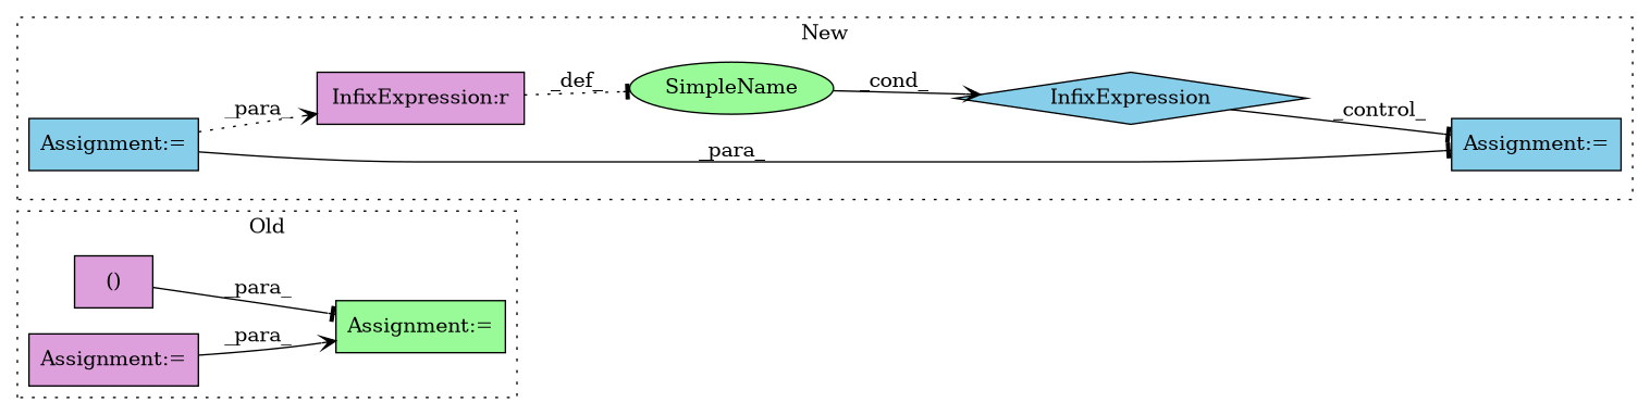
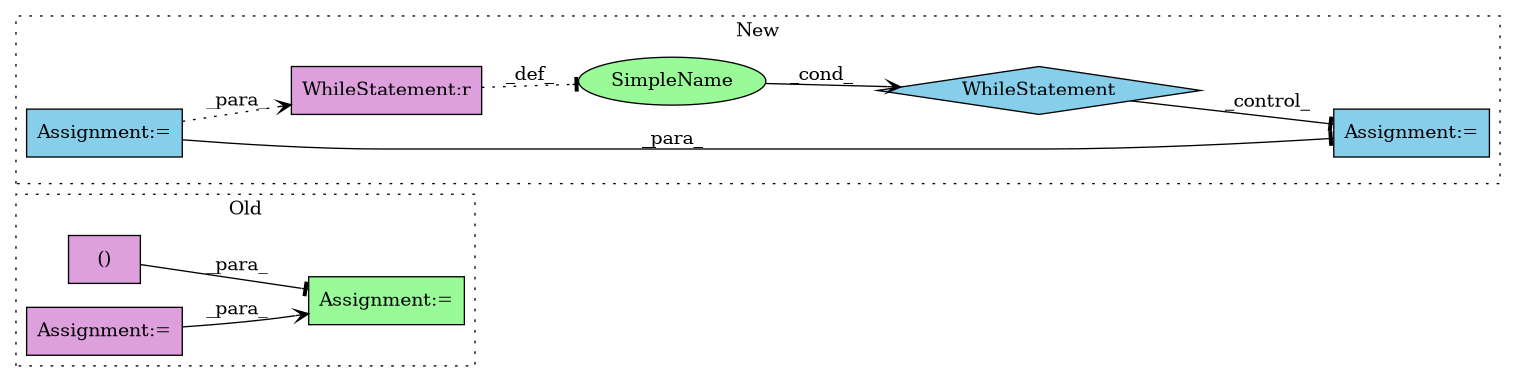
  digraph {
    rankdir=LR
    node [a=7 fillcolor=plum l=1 shape=box style=filled]
    edge [arrowhead=tee style=solid]
    n1 [a=106 l=24 label="()" s=4158]
    n2 [fillcolor=palegreen label="Assignment:=" s=4328]
    n3 [label="Assignment:=" s=4184]
-   n4 [a=61 fillcolor=skyblue l="7,2" label=InfixExpression s="4510,4531" shape=diamond]
+   n4 [a=61 fillcolor=skyblue l="7,2" label=WhileStatement s="4510,4531" shape=diamond]
    n5 [fillcolor=skyblue l=2 label="Assignment:=" s=4692]
    n6 [a=42 fillcolor=palegreen label=SimpleName shape=ellipse l=""]
-   n7 [a=27 l=3 label="InfixExpression:r" s=4519]
+   n7 [a=27 l=3 label="WhileStatement:r" s=4519]
    n8 [fillcolor=skyblue label="Assignment:=" s=4502]
    subgraph cluster_1 {
      label=Old
      style=dotted
      n1
      n2
      n3
    }
    subgraph cluster_2 {
      label=New
      style=dotted
      n4
      n5
      n6
      n7
      n8
    }
    n1 -> n2 [label=_para_]
    n3 -> n2 [arrowhead=vee label=_para_]
    n4 -> n5 [label=_control_]
    n6 -> n4 [arrowhead=vee label=_cond_]
    n7 -> n6 [label=_def_ style=dotted]
    n8 -> n5 [label=_para_]
    n8 -> n7 [arrowhead=vee label=_para_ style=dotted]
  }
